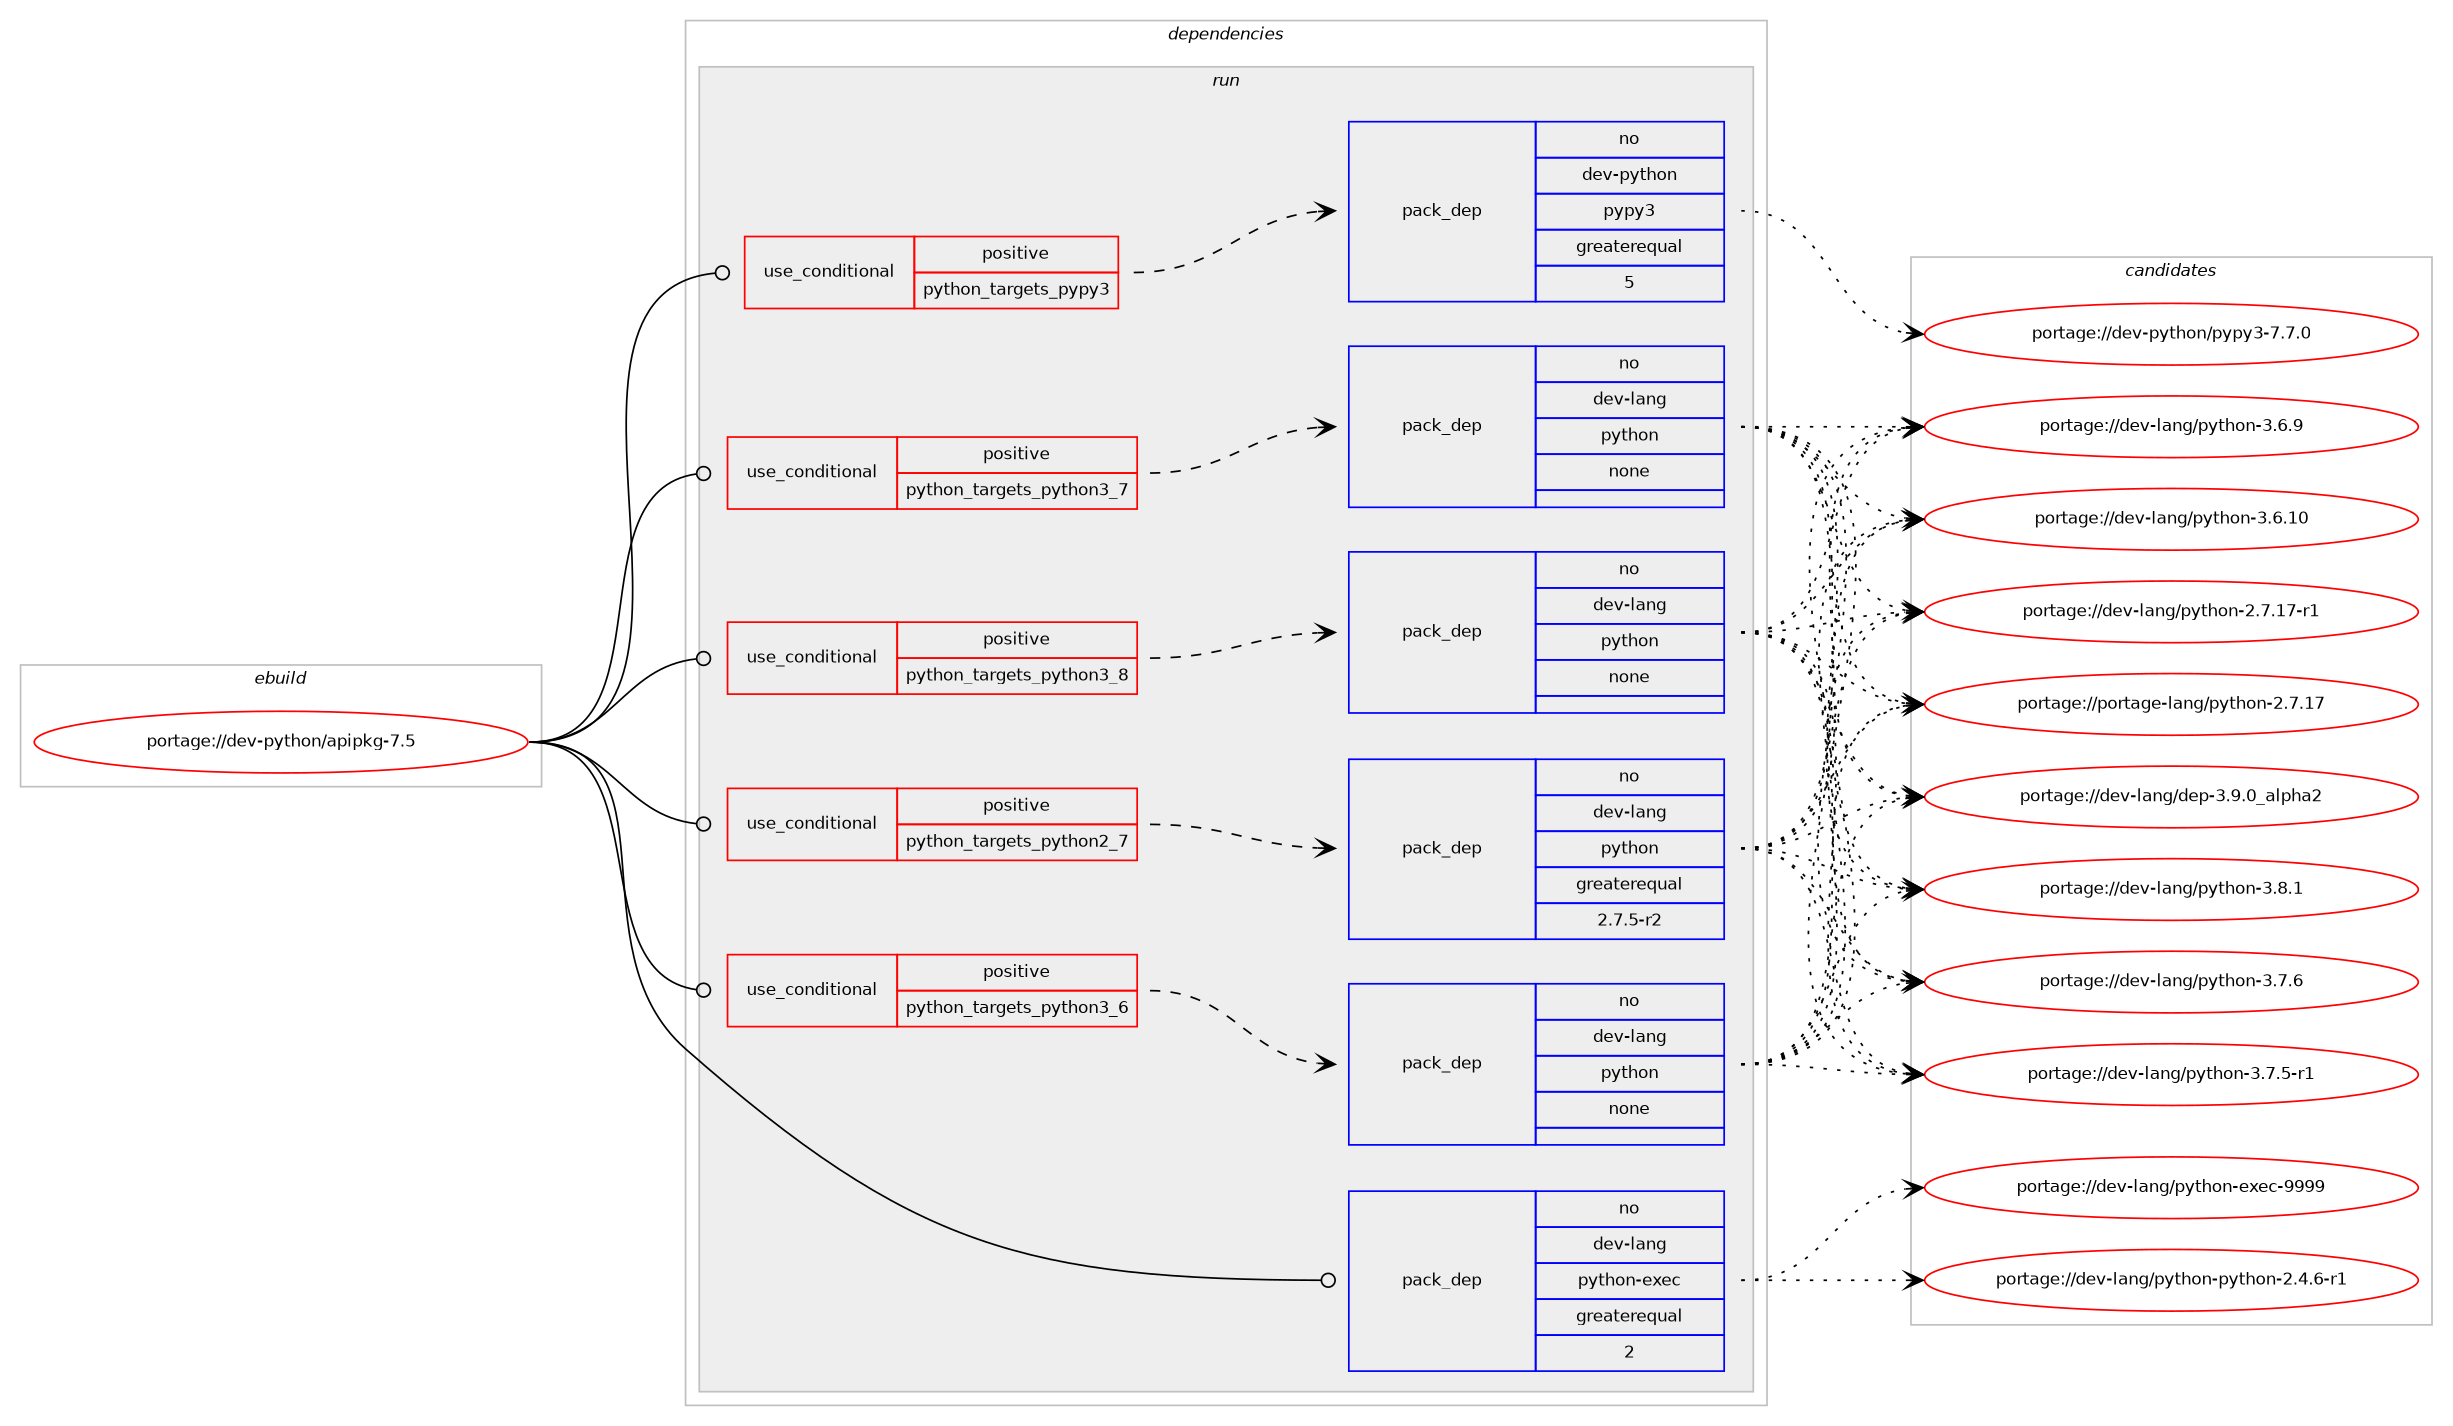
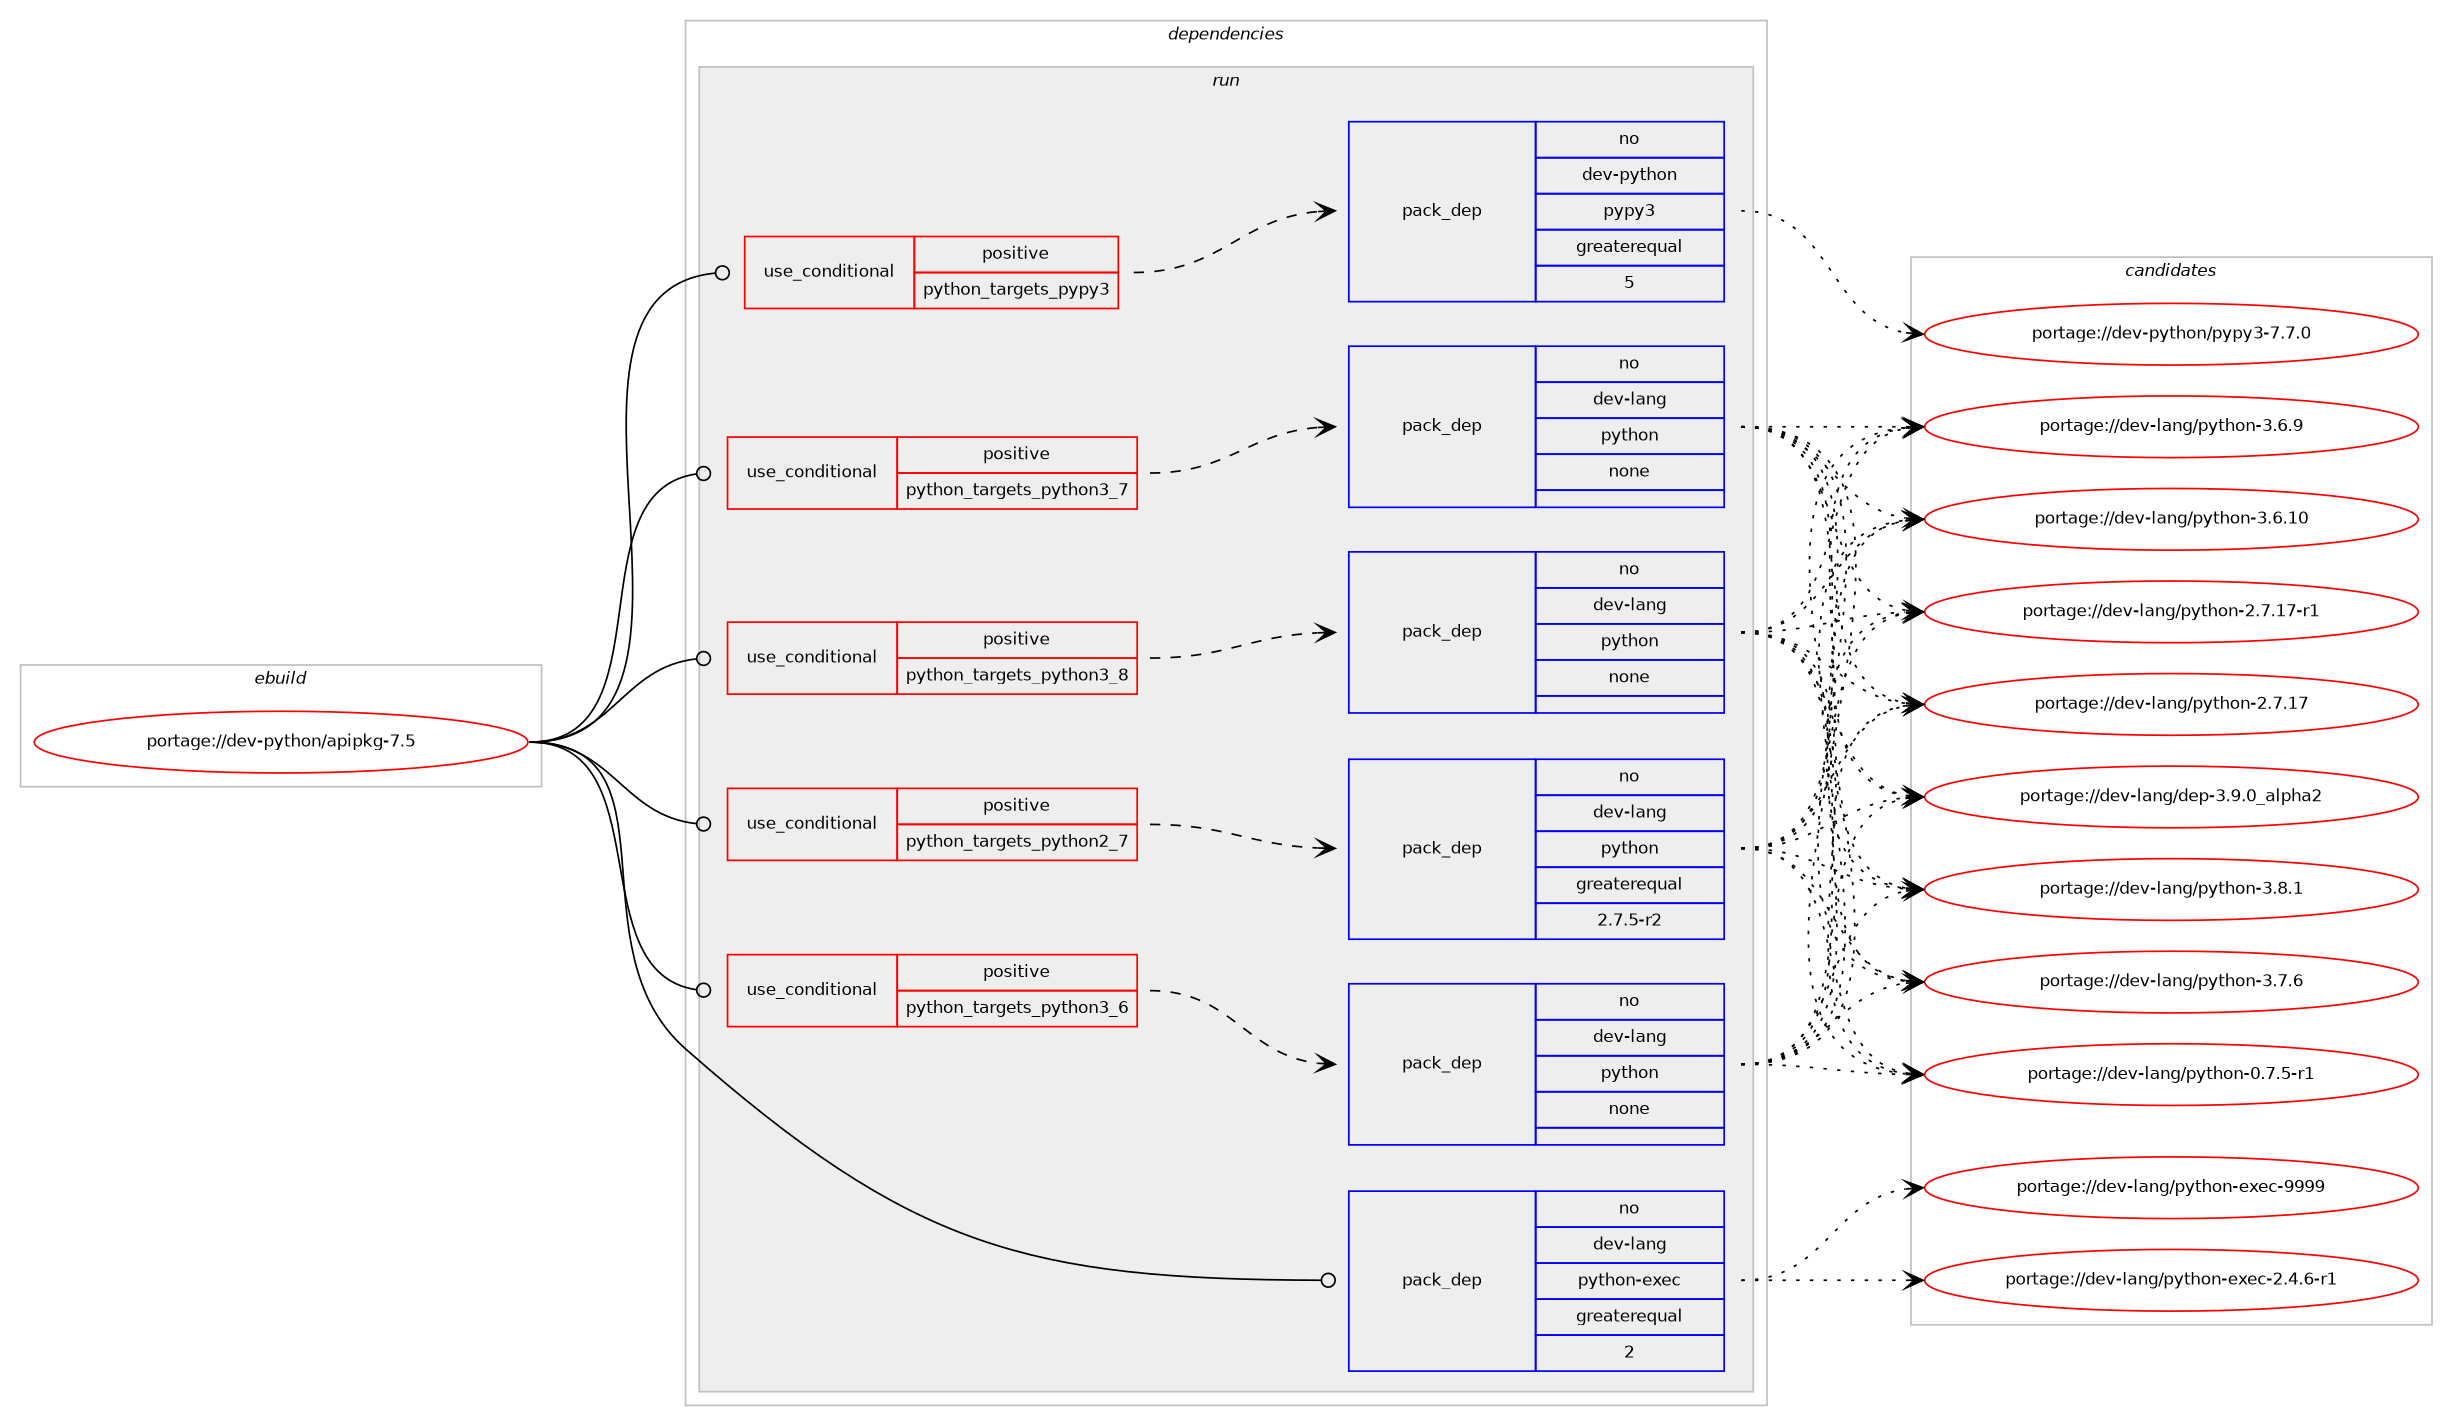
  digraph {
    compound=true
    concentrate=true
    fontname="DejaVu Sans"
    fontsize=10
    newrank=true
    rankdir=LR
    ranksep=1.5
    node [color=red fontname="DejaVu Sans" fontsize=10]
    edge [arrowhead=vee fontname="DejaVu Sans" headport=w style=dotted tailport=e weight=100]
    n1 [label="portage://dev-python/apipkg-7.5" width=4]
    n2 [color=blue label=<<TABLE BORDER="0" CELLBORDER="1" CELLSPACING="0" CELLPADDING="4" WIDTH="220"><TR><TD ROWSPAN="6" CELLPADDING="30">pack_dep</TD></TR><TR><TD WIDTH="110">no</TD></TR><TR><TD>dev-python</TD></TR><TR><TD>pypy3</TD></TR><TR><TD>greaterequal</TD></TR><TR><TD>5</TD></TR></TABLE>> shape=none]
    n3 [label=<<TABLE BORDER="0" CELLBORDER="1" CELLSPACING="0" CELLPADDING="4"><TR><TD ROWSPAN="3" CELLPADDING="10">use_conditional</TD></TR><TR><TD>positive</TD></TR><TR><TD>python_targets_pypy3</TD></TR></TABLE>> shape=none]
    n4 [color=blue label=<<TABLE BORDER="0" CELLBORDER="1" CELLSPACING="0" CELLPADDING="4" WIDTH="220"><TR><TD ROWSPAN="6" CELLPADDING="30">pack_dep</TD></TR><TR><TD WIDTH="110">no</TD></TR><TR><TD>dev-lang</TD></TR><TR><TD>python</TD></TR><TR><TD>greaterequal</TD></TR><TR><TD>2.7.5-r2</TD></TR></TABLE>> shape=none]
    n5 [label=<<TABLE BORDER="0" CELLBORDER="1" CELLSPACING="0" CELLPADDING="4"><TR><TD ROWSPAN="3" CELLPADDING="10">use_conditional</TD></TR><TR><TD>positive</TD></TR><TR><TD>python_targets_python2_7</TD></TR></TABLE>> shape=none]
    n6 [color=blue label=<<TABLE BORDER="0" CELLBORDER="1" CELLSPACING="0" CELLPADDING="4" WIDTH="220"><TR><TD ROWSPAN="6" CELLPADDING="30">pack_dep</TD></TR><TR><TD WIDTH="110">no</TD></TR><TR><TD>dev-lang</TD></TR><TR><TD>python</TD></TR><TR><TD>none</TD></TR><TR><TD></TD></TR></TABLE>> shape=none]
    n7 [label=<<TABLE BORDER="0" CELLBORDER="1" CELLSPACING="0" CELLPADDING="4"><TR><TD ROWSPAN="3" CELLPADDING="10">use_conditional</TD></TR><TR><TD>positive</TD></TR><TR><TD>python_targets_python3_6</TD></TR></TABLE>> shape=none]
    n8 [color=blue label=<<TABLE BORDER="0" CELLBORDER="1" CELLSPACING="0" CELLPADDING="4" WIDTH="220"><TR><TD ROWSPAN="6" CELLPADDING="30">pack_dep</TD></TR><TR><TD WIDTH="110">no</TD></TR><TR><TD>dev-lang</TD></TR><TR><TD>python</TD></TR><TR><TD>none</TD></TR><TR><TD></TD></TR></TABLE>> shape=none]
    n9 [label=<<TABLE BORDER="0" CELLBORDER="1" CELLSPACING="0" CELLPADDING="4"><TR><TD ROWSPAN="3" CELLPADDING="10">use_conditional</TD></TR><TR><TD>positive</TD></TR><TR><TD>python_targets_python3_7</TD></TR></TABLE>> shape=none]
    n10 [color=blue label=<<TABLE BORDER="0" CELLBORDER="1" CELLSPACING="0" CELLPADDING="4" WIDTH="220"><TR><TD ROWSPAN="6" CELLPADDING="30">pack_dep</TD></TR><TR><TD WIDTH="110">no</TD></TR><TR><TD>dev-lang</TD></TR><TR><TD>python</TD></TR><TR><TD>none</TD></TR><TR><TD></TD></TR></TABLE>> shape=none]
    n11 [label=<<TABLE BORDER="0" CELLBORDER="1" CELLSPACING="0" CELLPADDING="4"><TR><TD ROWSPAN="3" CELLPADDING="10">use_conditional</TD></TR><TR><TD>positive</TD></TR><TR><TD>python_targets_python3_8</TD></TR></TABLE>> shape=none]
    n12 [color=blue label=<<TABLE BORDER="0" CELLBORDER="1" CELLSPACING="0" CELLPADDING="4" WIDTH="220"><TR><TD ROWSPAN="6" CELLPADDING="30">pack_dep</TD></TR><TR><TD WIDTH="110">no</TD></TR><TR><TD>dev-lang</TD></TR><TR><TD>python-exec</TD></TR><TR><TD>greaterequal</TD></TR><TR><TD>2</TD></TR></TABLE>> shape=none]
    n13 [label="portage://dev-python/pypy3-7.7.0" width=4]
    n14 [label="portage://dev-lang/dep-3.9.0_alpha2" width=4]
    n15 [label="portage://dev-lang/python-3.8.1" width=4]
    n16 [label="portage://dev-lang/python-3.7.6" width=4]
-   n17 [label="portage://dev-lang/python-3.7.5-r1" width=4]
+   n17 [label="portage://dev-lang/python-0.7.5-r1" width=4]
    n18 [label="portage://dev-lang/python-3.6.9" width=4]
    n19 [label="portage://dev-lang/python-3.6.10" width=4]
    n20 [label="portage://dev-lang/python-2.7.17-r1" width=4]
-   n21 [label="portage://portage-lang/python-2.7.17" width=4]
+   n21 [label="portage://dev-lang/python-2.7.17" width=4]
    n22 [label="portage://dev-lang/python-exec-9999" width=4]
-   n23 [label="portage://dev-lang/python-python-2.4.6-r1" width=4]
+   n23 [label="portage://dev-lang/python-exec-2.4.6-r1" width=4]
    subgraph cluster_1 {
      color=gray
      label=<<i>ebuild</i>>
      n1
    }
    subgraph cluster_2 {
      color=gray
      label=<<i>dependencies</i>>
      subgraph cluster_3 {
        color=gray
        fillcolor="#eeeeee"
        label=<<i>compile</i>>
        style=filled
      }
      subgraph cluster_4 {
        color=gray
        fillcolor="#eeeeee"
        label=<<i>compile and run</i>>
        style=filled
      }
      subgraph cluster_5 {
        color=gray
        fillcolor="#eeeeee"
        label=<<i>run</i>>
        style=filled
        subgraph sub_6 {
          color=gray
          fillcolor="#eeeeee"
          label=<<i>run</i>>
          style=filled
          n3
          subgraph sub_7 {
            color=gray
            fillcolor="#eeeeee"
            label=<<i>run</i>>
            style=filled
            n2
          }
        }
        subgraph sub_8 {
          color=gray
          fillcolor="#eeeeee"
          label=<<i>run</i>>
          style=filled
          n5
          subgraph sub_9 {
            color=gray
            fillcolor="#eeeeee"
            label=<<i>run</i>>
            style=filled
            n4
          }
        }
        subgraph sub_10 {
          color=gray
          fillcolor="#eeeeee"
          label=<<i>run</i>>
          style=filled
          n7
          subgraph sub_11 {
            color=gray
            fillcolor="#eeeeee"
            label=<<i>run</i>>
            style=filled
            n6
          }
        }
        subgraph sub_12 {
          color=gray
          fillcolor="#eeeeee"
          label=<<i>run</i>>
          style=filled
          n9
          subgraph sub_13 {
            color=gray
            fillcolor="#eeeeee"
            label=<<i>run</i>>
            style=filled
            n8
          }
        }
        subgraph sub_14 {
          color=gray
          fillcolor="#eeeeee"
          label=<<i>run</i>>
          style=filled
          n11
          subgraph sub_15 {
            color=gray
            fillcolor="#eeeeee"
            label=<<i>run</i>>
            style=filled
            n10
          }
        }
        subgraph sub_16 {
          color=gray
          fillcolor="#eeeeee"
          label=<<i>run</i>>
          style=filled
          n12
        }
      }
    }
    subgraph cluster_17 {
      color=gray
      label=<<i>candidates</i>>
      rank=same
      subgraph sub_18 {
        color=black
        label=<<i>candidates</i>>
        nodesep=1
        rank=same
        n13
      }
      subgraph sub_19 {
        color=black
        label=<<i>candidates</i>>
        nodesep=1
        rank=same
        n14
        n15
        n16
        n17
        n18
        n19
        n20
        n21
      }
      subgraph sub_20 {
        color=black
        label=<<i>candidates</i>>
        nodesep=1
        rank=same
        n14
        n15
        n16
        n17
        n18
        n19
        n20
        n21
      }
      subgraph sub_21 {
        color=black
        label=<<i>candidates</i>>
        nodesep=1
        rank=same
        n14
        n15
        n16
        n17
        n18
        n19
        n20
        n21
      }
      subgraph sub_22 {
        color=black
        label=<<i>candidates</i>>
        nodesep=1
        rank=same
        n14
        n15
        n16
        n17
        n18
        n19
        n20
        n21
      }
      subgraph sub_23 {
        color=black
        label=<<i>candidates</i>>
        nodesep=1
        rank=same
        n22
        n23
      }
    }
    n1 -> n3 [arrowhead=odot style=solid weight=20]
    n1 -> n5 [arrowhead=odot style=solid weight=20]
    n1 -> n7 [arrowhead=odot style=solid weight=20]
    n1 -> n9 [arrowhead=odot style=solid weight=20]
    n1 -> n11 [arrowhead=odot style=solid weight=20]
    n1 -> n12 [arrowhead=odot style=solid weight=20]
    n2 -> n13
    n3 -> n2 [style=dashed weight=20]
    n4 -> n14
    n4 -> n15
    n4 -> n16
    n4 -> n17
    n4 -> n18
    n4 -> n19
    n4 -> n20
    n4 -> n21
    n5 -> n4 [style=dashed weight=20]
    n6 -> n14
    n6 -> n15
    n6 -> n16
    n6 -> n17
    n6 -> n18
    n6 -> n19
    n6 -> n20
    n6 -> n21
    n7 -> n6 [style=dashed weight=20]
    n8 -> n14
    n8 -> n15
    n8 -> n16
    n8 -> n17
    n8 -> n18
    n8 -> n19
    n8 -> n20
    n8 -> n21
    n9 -> n8 [style=dashed weight=20]
    n10 -> n14
    n10 -> n15
    n10 -> n16
    n10 -> n17
    n10 -> n18
    n10 -> n19
    n10 -> n20
    n10 -> n21
    n11 -> n10 [style=dashed weight=20]
    n12 -> n22
    n12 -> n23
  }
